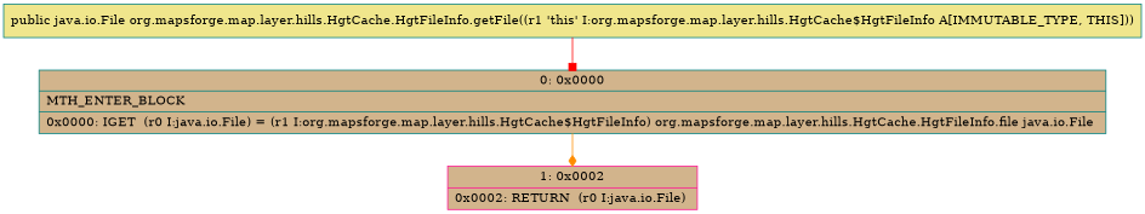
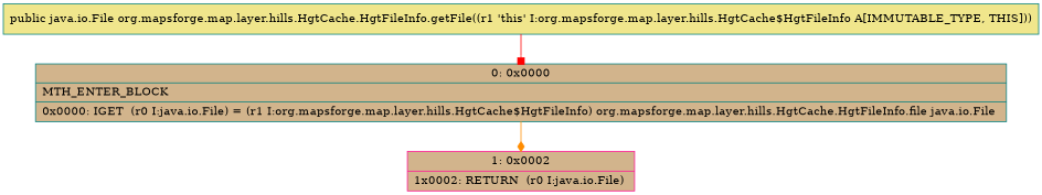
  digraph {
    node [shape=record style=filled fillcolor=tan color=teal]
    n1 [label="{0\:\ 0x0000|MTH_ENTER_BLOCK\l|0x0000: IGET  (r0 I:java.io.File) = (r1 I:org.mapsforge.map.layer.hills.HgtCache$HgtFileInfo) org.mapsforge.map.layer.hills.HgtCache.HgtFileInfo.file java.io.File \l}"]
-   n2 [label="{1\:\ 0x0002|0x0002: RETURN  (r0 I:java.io.File) \l}" color=deeppink]
+   n2 [label="{1\:\ 0x0002|1x0002: RETURN  (r0 I:java.io.File) \l}" color=deeppink]
    n3 [label="{public java.io.File org.mapsforge.map.layer.hills.HgtCache.HgtFileInfo.getFile((r1 'this' I:org.mapsforge.map.layer.hills.HgtCache$HgtFileInfo A[IMMUTABLE_TYPE, THIS])) }" fillcolor=khaki]
    n1 -> n2 [color=darkorange arrowhead=diamond]
    n3 -> n1 [color=red arrowhead=box]
  }
